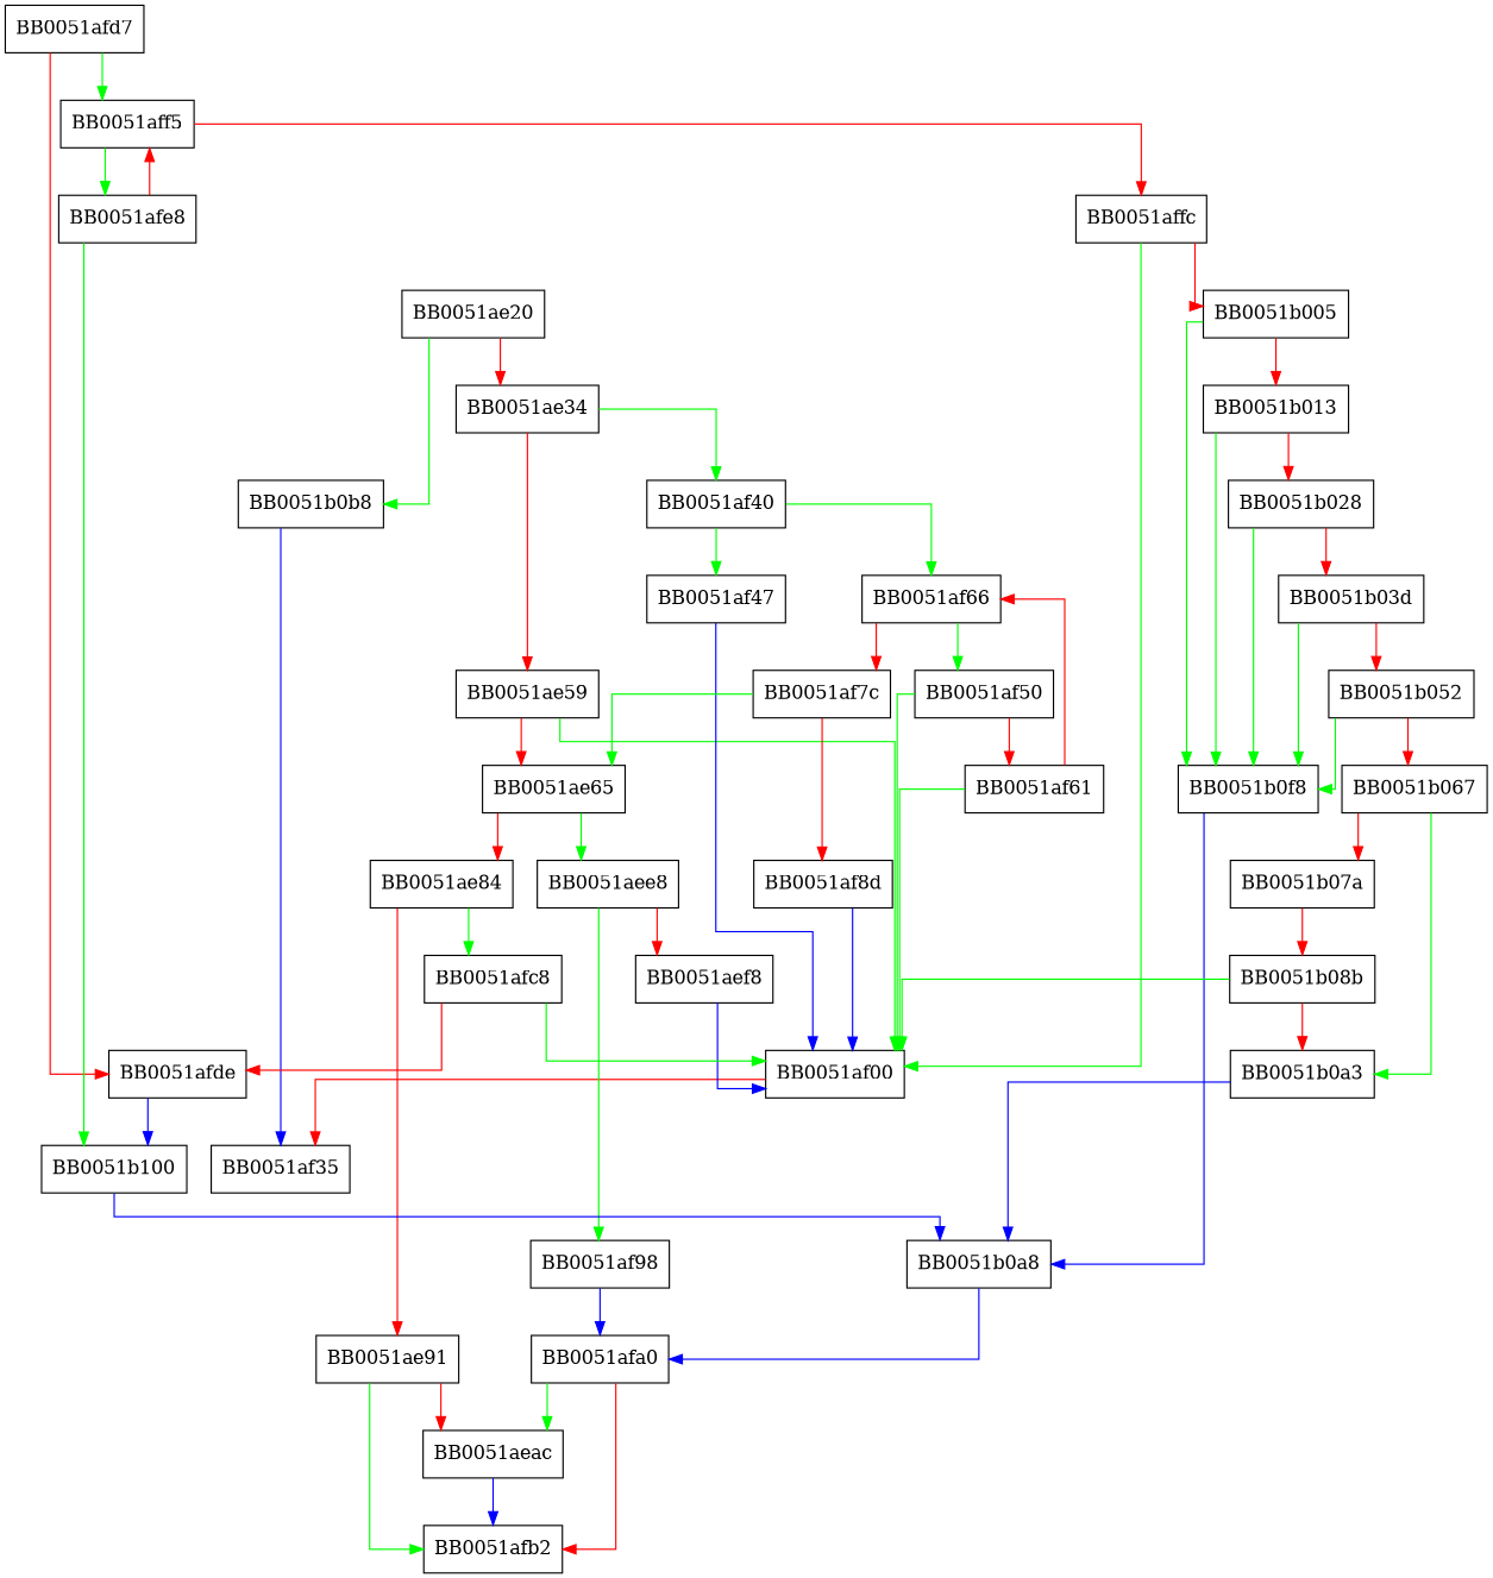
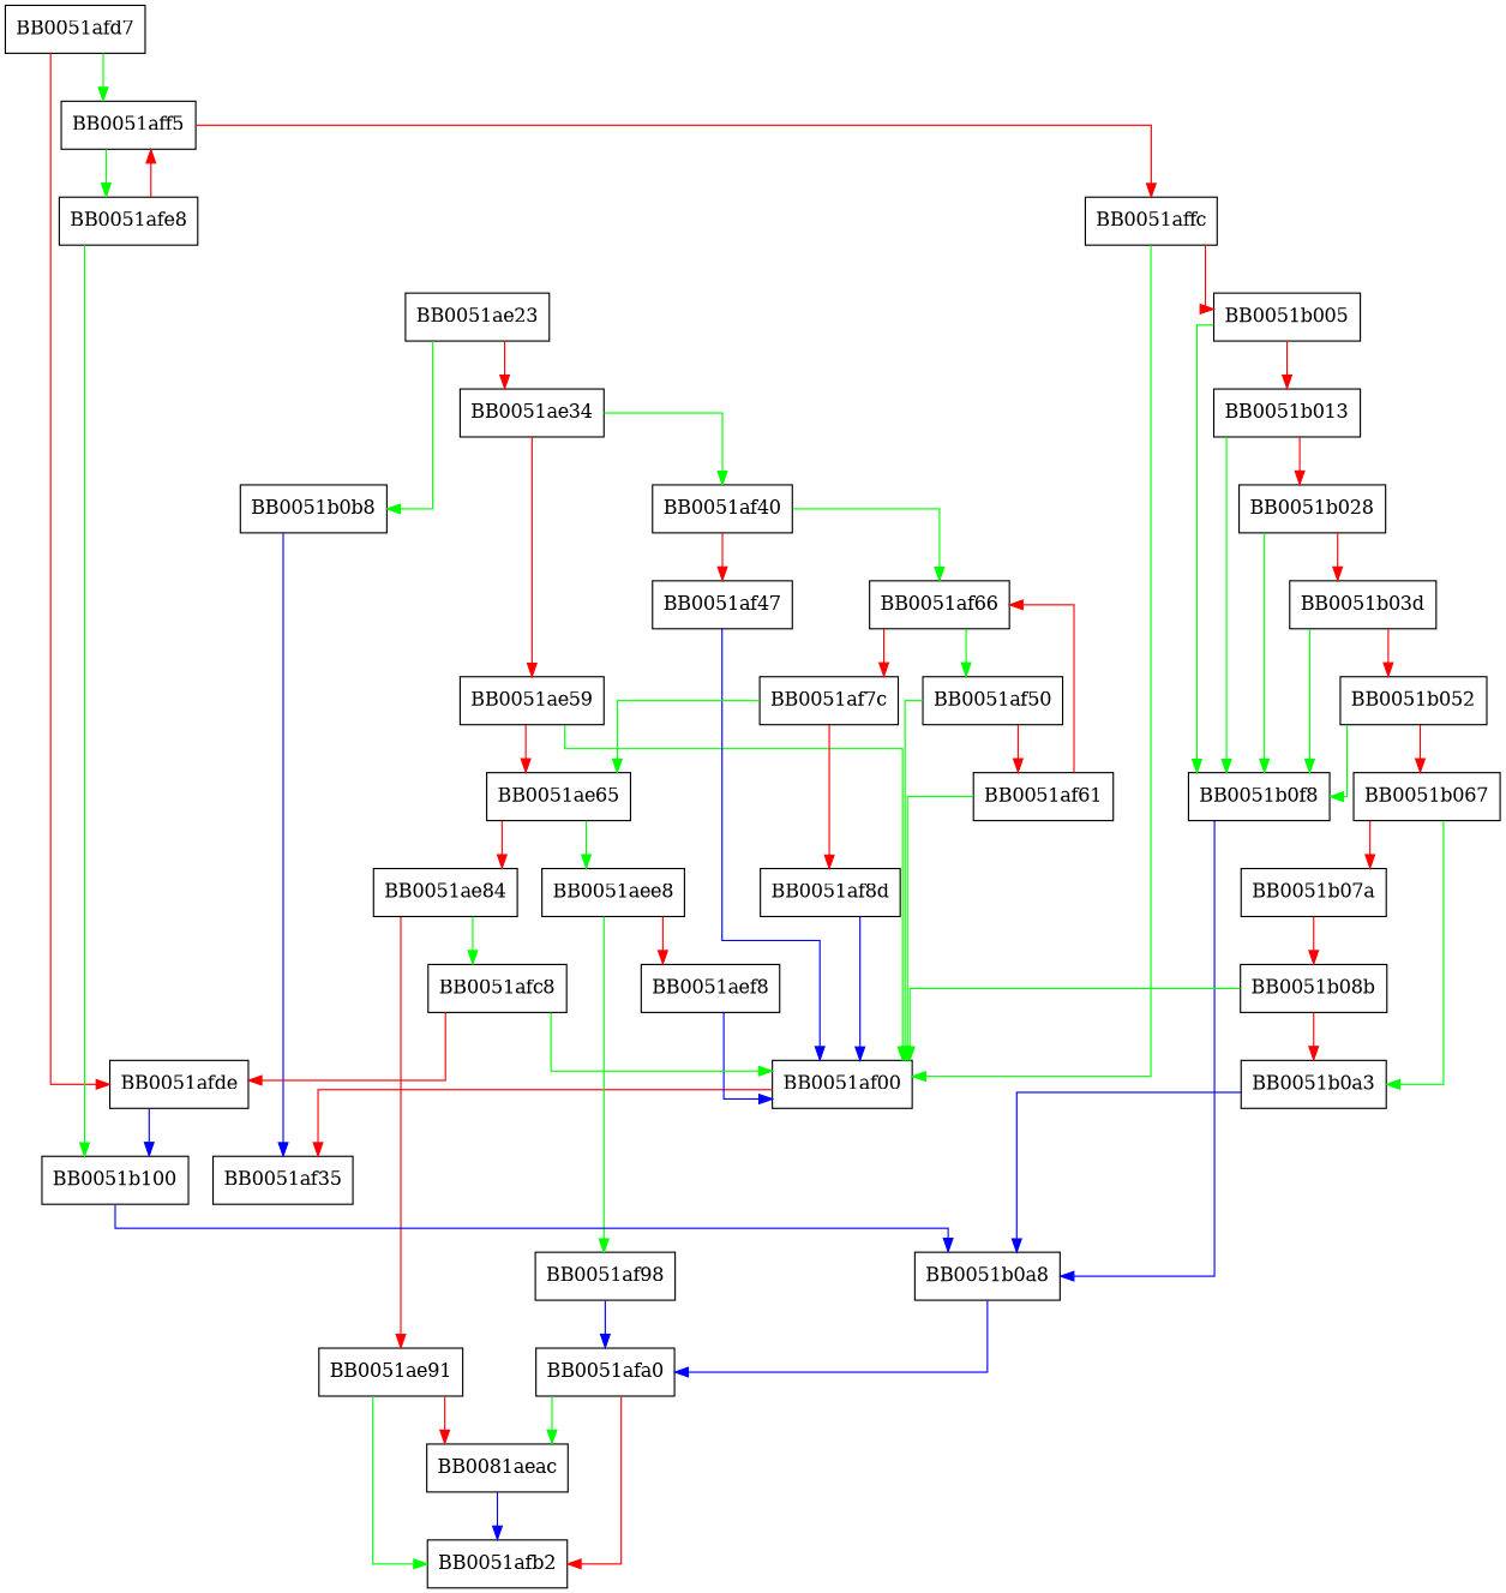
  digraph {
    splines=ortho
    node [shape=box]
    edge [color=red]
-   BB0051ae20
+   BB0051ae20 [label=BB0051ae23]
    BB0051b0b8
    BB0051ae34
    BB0051af35
    BB0051af40
    BB0051ae59
    BB0051af66
    BB0051af47
    BB0051af00
    BB0051ae65
    BB0051af50
    BB0051af7c
    BB0051aee8
    BB0051ae84
    BB0051af98
    BB0051aef8
    BB0051afc8
    BB0051ae91
    BB0051afa0
    BB0051afde
    BB0051afb2
-   BB0051aeac
+   BB0051aeac [label=BB0081aeac]
    BB0051afd7
    BB0051aff5
    BB0051af61
    BB0051af8d
    BB0051afe8
    BB0051affc
    BB0051b100
    BB0051b005
    BB0051b0a8
    BB0051b0f8
    BB0051b013
    BB0051b028
    BB0051b03d
    BB0051b052
    BB0051b067
    BB0051b07a
    BB0051b0a3
    BB0051b08b
    BB0051ae20 -> BB0051b0b8 [color=green]
    BB0051ae20 -> BB0051ae34
    BB0051b0b8 -> BB0051af35 [color=blue]
    BB0051ae34 -> BB0051af40 [color=green]
    BB0051ae34 -> BB0051ae59
    BB0051af40 -> BB0051af66 [color=green]
-   BB0051af40 -> BB0051af47 [color=green]
+   BB0051af40 -> BB0051af47
    BB0051ae59 -> BB0051af00 [color=green]
    BB0051ae59 -> BB0051ae65
    BB0051af66 -> BB0051af50 [color=green]
    BB0051af66 -> BB0051af7c
    BB0051af47 -> BB0051af00 [color=blue]
    BB0051af00 -> BB0051af35
    BB0051ae65 -> BB0051aee8 [color=green]
    BB0051ae65 -> BB0051ae84
    BB0051af50 -> BB0051af00 [color=green]
    BB0051af50 -> BB0051af61
    BB0051af7c -> BB0051ae65 [color=green]
    BB0051af7c -> BB0051af8d
    BB0051aee8 -> BB0051af98 [color=green]
    BB0051aee8 -> BB0051aef8
    BB0051ae84 -> BB0051afc8 [color=green]
    BB0051ae84 -> BB0051ae91
    BB0051af98 -> BB0051afa0 [color=blue]
    BB0051aef8 -> BB0051af00 [color=blue]
    BB0051afc8 -> BB0051af00 [color=green]
    BB0051afc8 -> BB0051afde
    BB0051ae91 -> BB0051afb2 [color=green]
    BB0051ae91 -> BB0051aeac
    BB0051afa0 -> BB0051afb2
    BB0051afa0 -> BB0051aeac [color=green]
    BB0051afde -> BB0051b100 [color=blue]
    BB0051aeac -> BB0051afb2 [color=blue]
    BB0051afd7 -> BB0051afde
    BB0051afd7 -> BB0051aff5 [color=green]
    BB0051aff5 -> BB0051afe8 [color=green]
    BB0051aff5 -> BB0051affc
    BB0051af61 -> BB0051af66
    BB0051af61 -> BB0051af00 [color=green]
    BB0051af8d -> BB0051af00 [color=blue]
    BB0051afe8 -> BB0051aff5
    BB0051afe8 -> BB0051b100 [color=green]
    BB0051affc -> BB0051af00 [color=green]
    BB0051affc -> BB0051b005
    BB0051b100 -> BB0051b0a8 [color=blue]
    BB0051b005 -> BB0051b0f8 [color=green]
    BB0051b005 -> BB0051b013
    BB0051b0a8 -> BB0051afa0 [color=blue]
    BB0051b0f8 -> BB0051b0a8 [color=blue]
    BB0051b013 -> BB0051b0f8 [color=green]
    BB0051b013 -> BB0051b028
    BB0051b028 -> BB0051b0f8 [color=green]
    BB0051b028 -> BB0051b03d
    BB0051b03d -> BB0051b0f8 [color=green]
    BB0051b03d -> BB0051b052
    BB0051b052 -> BB0051b0f8 [color=green]
    BB0051b052 -> BB0051b067
    BB0051b067 -> BB0051b07a
    BB0051b067 -> BB0051b0a3 [color=green]
    BB0051b07a -> BB0051b08b
    BB0051b0a3 -> BB0051b0a8 [color=blue]
    BB0051b08b -> BB0051af00 [color=green]
    BB0051b08b -> BB0051b0a3
  }
